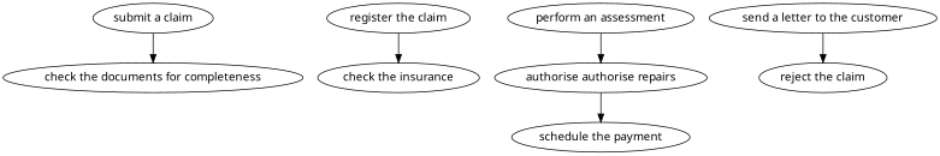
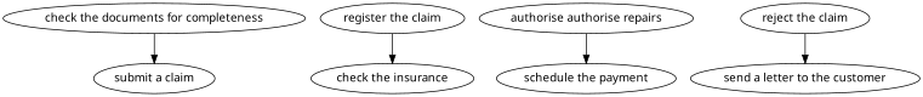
  strict digraph {
    fontname="Noto Sans"
    node [fontname="Noto Sans"]
    edge [attrs="{'type': 'flow', 'label': 'flow'}" fontname="Noto Sans"]
    "submit a claim" [attrs="{'type': 'Activity', 'label': 'submit a claim'}"]
    "check the documents for completeness" [attrs="{'type': 'Activity', 'label': 'check the documents for completeness'}"]
    "register the claim" [attrs="{'type': 'Activity', 'label': 'register the claim'}"]
    "check the insurance" [attrs="{'type': 'Activity', 'label': 'check the insurance'}"]
-   "perform an assessment" [attrs="{'type': 'Activity', 'label': 'perform an assessment'}"]
    n6 [attrs="{'type': 'Activity', 'label': 'authorise the repairs'}" label="authorise authorise repairs"]
    "schedule the payment" [attrs="{'type': 'Activity', 'label': 'schedule the payment'}"]
    "reject the claim" [attrs="{'type': 'Activity', 'label': 'reject the claim'}"]
    "send a letter to the customer" [attrs="{'type': 'Activity', 'label': 'send a letter to the customer'}"]
-   "submit a claim" -> "check the documents for completeness"
+   "check the documents for completeness" -> "submit a claim"
    "register the claim" -> "check the insurance"
-   "perform an assessment" -> n6
    n6 -> "schedule the payment"
-   "send a letter to the customer" -> "reject the claim"
+   "reject the claim" -> "send a letter to the customer"
  }
